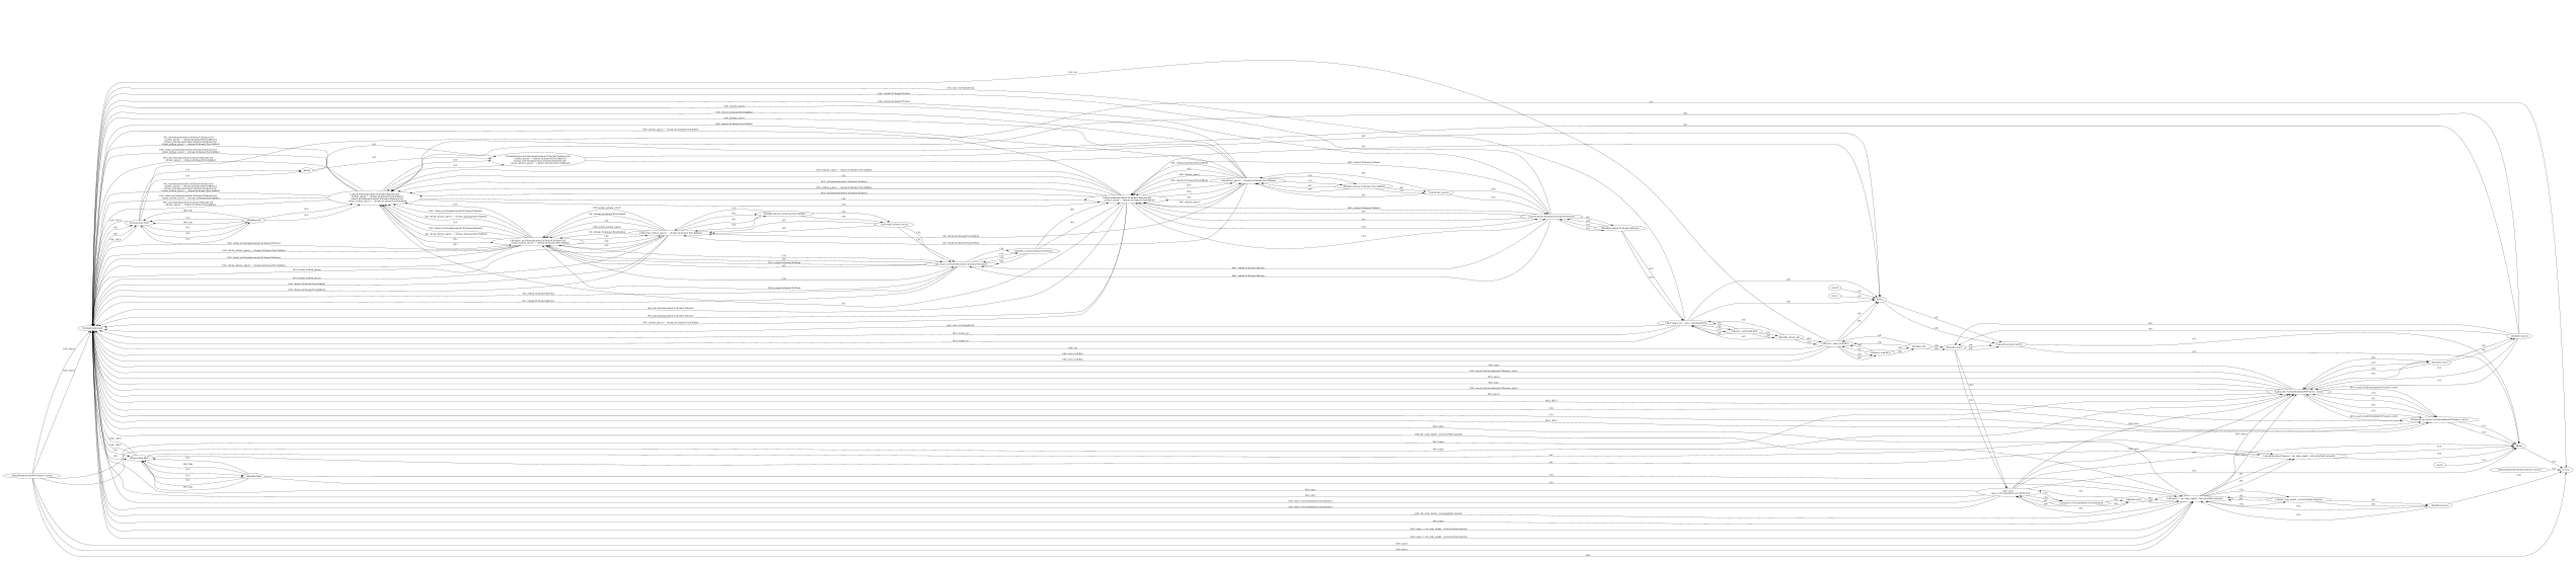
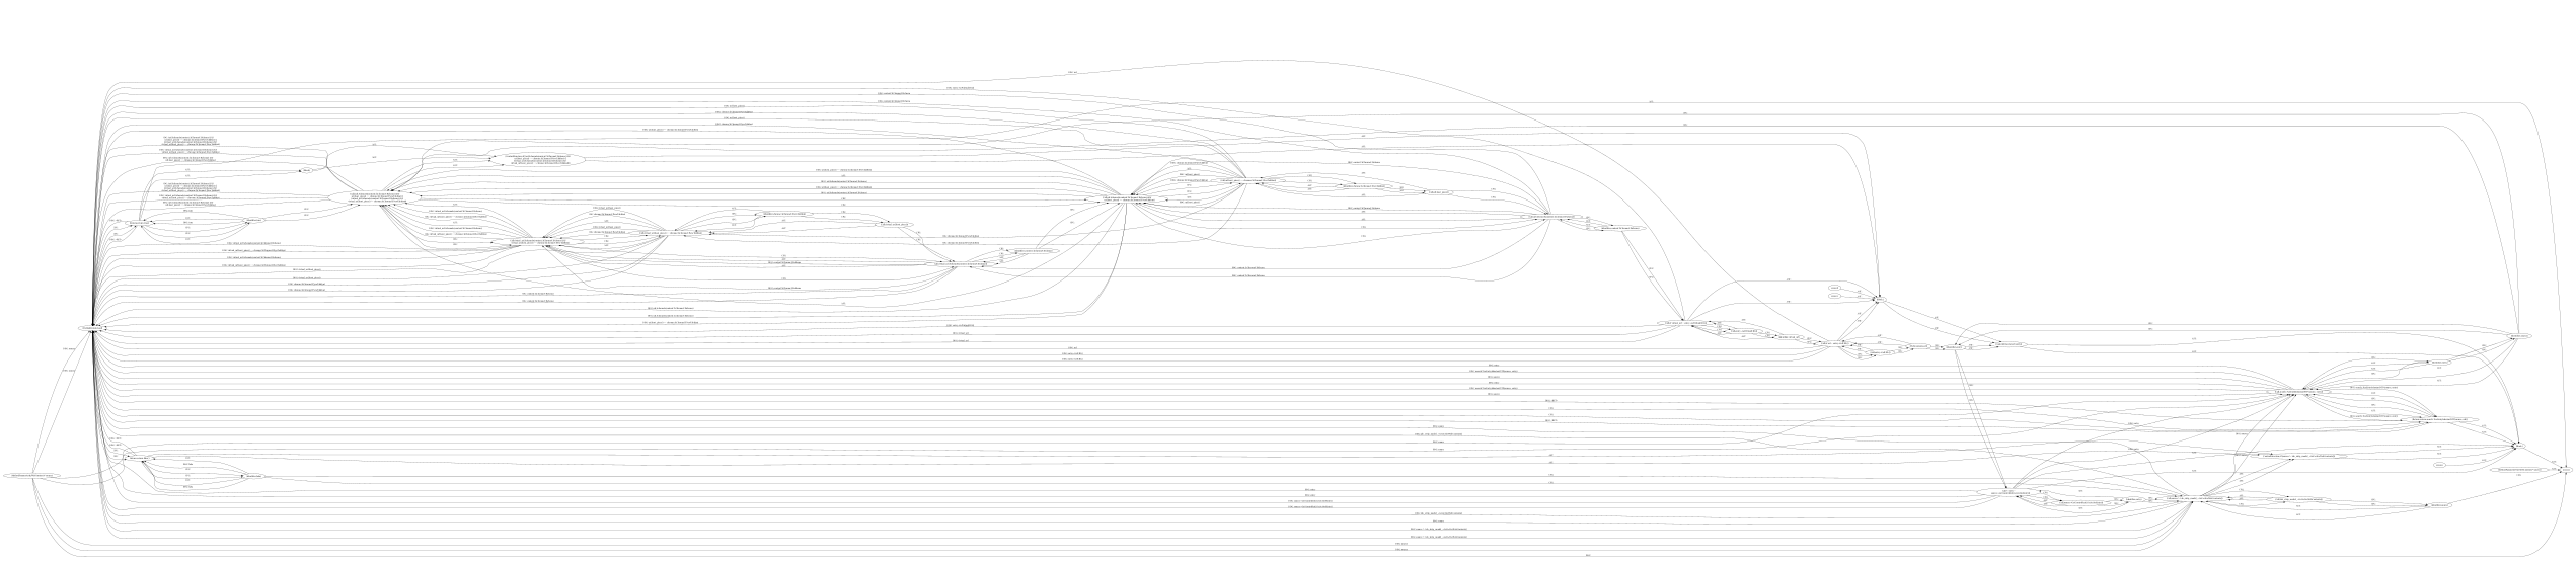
  digraph {
    fontname="Playfair Display"
    rankdir=LR
    node [fontname="Playfair Display"]
    edge [fontname="Playfair Display"]
    n1 [label="(MethodReturn,bool)"]
    n2 [label="(Return,return true;)"]
-   n3 [label="(Return,return search::NavEntryIsInstantNTP(source, entry);)"]
+   n3 [label="(Return,return search::NavEntryIsInstantNTP(source, url);)"]
    n4 [label="(Return,return false;)"]
    1000102
    n6 [label="(Block,)"]
    n7 [label="(Identifier,true)"]
    n8 [label="(Call,search::NavEntryIsInstantNTP(source, entry))"]
    n9 [label="(Block,)"]
    n10 [label="(ControlStructure,if (source != tab_strip_model_->GetActiveWebContents()))"]
    n11 [label="(Identifier,false)"]
    n12 [label="(MethodParameterIn,WebContents* source)"]
    n13 [label="(Call,source != tab_strip_model_->GetActiveWebContents())"]
    n14 [label="(Identifier,entry)"]
    n15 [label="(Call,tab_strip_model_->GetActiveWebContents())"]
    n16 [label="(MethodParameterOut,WebContents* source)"]
    n17 [label="(Call,& url = entry->GetURL())"]
    n18 [label="(Call,entry->GetURL())"]
    n19 [label="(Block,)"]
-   n20 [label="(Identifier,url)"]
+   n20 [label="(WebContents,url)"]
    n21 [label="(ControlStructure,if (entry))"]
    n22 [label="(Identifier,entry)"]
    n23 [label="(Call,* entry =\n       source->GetController().GetActiveEntry())"]
    n24 [label="(Call,& virtual_url = entry->GetVirtualURL())"]
    n25 [label="(Call,entry->GetVirtualURL())"]
    n26 [label="(Identifier,virtual_url)"]
    n27 [label="(Identifier,content::kChromeUIScheme)"]
    n28 [label="(Call,url.SchemeIs(content::kChromeUIScheme))"]
    n29 [label="(Call,url.SchemeIs(content::kChromeUIScheme) &&\n         url.host_piece() == chrome::kChromeUINewTabHost)"]
    n30 [label="(Call,virtual_url.SchemeIs(content::kChromeUIScheme))"]
    n31 [label="(ControlStructure,if ((url.SchemeIs(content::kChromeUIScheme) &&\n         url.host_piece() == chrome::kChromeUINewTabHost) ||\n        (virtual_url.SchemeIs(content::kChromeUIScheme) &&\n         virtual_url.host_piece() == chrome::kChromeUINewTabHost)))"]
    n32 [label="(Call,(url.SchemeIs(content::kChromeUIScheme) &&\n         url.host_piece() == chrome::kChromeUINewTabHost) ||\n        (virtual_url.SchemeIs(content::kChromeUIScheme) &&\n         virtual_url.host_piece() == chrome::kChromeUINewTabHost))"]
    n33 [label="(Call,virtual_url.SchemeIs(content::kChromeUIScheme) &&\n         virtual_url.host_piece() == chrome::kChromeUINewTabHost)"]
    n34 [label="(Call,url.host_piece() == chrome::kChromeUINewTabHost)"]
    n35 [label="(Call,virtual_url.host_piece() == chrome::kChromeUINewTabHost)"]
    n36 [label="(Identifier,chrome::kChromeUINewTabHost)"]
    n37 [label="(Identifier,content::kChromeUIScheme)"]
    n38 [label="(Call,url.host_piece())"]
    n39 [label="(Identifier,chrome::kChromeUINewTabHost)"]
    n40 [label="(Call,virtual_url.host_piece())"]
    n41 [label="(Identifier,source)"]
    n42 [label="(Identifier,source)"]
    n43 [label="(Call,source->GetController().GetActiveEntry())"]
    n44 [label="(Identifier,entry)"]
    1000111
    1000118
    1000122
    n1 -> n2 [label="CFG: "]
    n1 -> n2 [label="CFG: "]
    n1 -> n3 [label="CFG: "]
    n1 -> n3 [label="CFG: "]
    n1 -> n4 [label="CFG: "]
    n1 -> n4 [label="CFG: "]
    n2 -> n1 [label="DDG: <RET>"]
    n2 -> n1 [label="DDG: <RET>"]
    n2 -> 1000102 [label="AST: "]
    n2 -> n6 [label="AST: "]
    n2 -> n6 [label="AST: "]
    n2 -> n7 [label="CFG: "]
    n2 -> n7 [label="CFG: "]
    n3 -> n1 [label="DDG: <RET>"]
    n3 -> n1 [label="DDG: <RET>"]
    n3 -> n8 [label="CFG: "]
    n3 -> n8 [label="CFG: "]
    n3 -> n9 [label="AST: "]
    n3 -> n9 [label="AST: "]
    n4 -> n1 [label="DDG: <RET>"]
    n4 -> n1 [label="DDG: <RET>"]
    n4 -> n10 [label="AST: "]
    n4 -> n10 [label="AST: "]
    n4 -> n11 [label="CFG: "]
    n4 -> n11 [label="CFG: "]
    n6 -> n31 [label="AST: "]
    n6 -> n31 [label="AST: "]
    n7 -> n2 [label="AST: "]
    n7 -> n2 [label="DDG: true"]
    n7 -> n2 [label="AST: "]
    n7 -> n2 [label="DDG: true"]
    n7 -> n32 [label="CFG: "]
    n7 -> n32 [label="CFG: "]
    n8 -> n1 [label="DDG: entry"]
    n8 -> n1 [label="DDG: search::NavEntryIsInstantNTP(source, entry)"]
    n8 -> n1 [label="DDG: source"]
    n8 -> n1 [label="DDG: entry"]
    n8 -> n1 [label="DDG: search::NavEntryIsInstantNTP(source, entry)"]
    n8 -> n1 [label="DDG: source"]
    n8 -> n3 [label="AST: "]
    n8 -> n3 [label="DDG: search::NavEntryIsInstantNTP(source, entry)"]
    n8 -> n3 [label="AST: "]
    n8 -> n3 [label="DDG: search::NavEntryIsInstantNTP(source, entry)"]
    n8 -> n14 [label="CFG: "]
    n8 -> n14 [label="CFG: "]
    n9 -> 1000102 [label="AST: "]
    n10 -> n9 [label="AST: "]
    n10 -> n9 [label="AST: "]
    n11 -> n4 [label="AST: "]
    n11 -> n4 [label="DDG: false"]
    n11 -> n4 [label="AST: "]
    n11 -> n4 [label="DDG: false"]
    n11 -> n13 [label="CFG: "]
    n11 -> n13 [label="CFG: "]
    n12 -> n1 [label="DDG: source"]
    n12 -> n1 [label="DDG: source"]
    n12 -> 1000102 [label="DDG: "]
    n12 -> n8 [label="DDG: source"]
    n12 -> n8 [label="DDG: source"]
    n12 -> n13 [label="DDG: source"]
    n12 -> n13 [label="DDG: source"]
    n13 -> n1 [label="DDG: tab_strip_model_->GetActiveWebContents()"]
    n13 -> n1 [label="DDG: source"]
    n13 -> n1 [label="DDG: source != tab_strip_model_->GetActiveWebContents()"]
    n13 -> n1 [label="DDG: tab_strip_model_->GetActiveWebContents()"]
    n13 -> n1 [label="DDG: source"]
    n13 -> n1 [label="DDG: source != tab_strip_model_->GetActiveWebContents()"]
    n13 -> n8 [label="DDG: source"]
    n13 -> n8 [label="DDG: source"]
    n13 -> n10 [label="AST: "]
    n13 -> n10 [label="AST: "]
    n13 -> n15 [label="CFG: "]
    n13 -> n15 [label="CFG: "]
    n14 -> n8 [label="AST: "]
    n14 -> n8 [label="AST: "]
    n14 -> n41 [label="CFG: "]
    n14 -> n41 [label="CFG: "]
    n15 -> n13 [label="AST: "]
    n15 -> n13 [label="AST: "]
    n15 -> n42 [label="CFG: "]
    n15 -> n42 [label="CFG: "]
    n16 -> 1000102 [label="AST: "]
    n17 -> n1 [label="DDG: entry->GetURL()"]
    n17 -> n1 [label="DDG: url"]
    n17 -> n1 [label="DDG: entry->GetURL()"]
    n17 -> n1 [label="DDG: url"]
    n17 -> n18 [label="CFG: "]
    n17 -> n18 [label="CFG: "]
    n17 -> n19 [label="AST: "]
    n17 -> n19 [label="AST: "]
    n18 -> n17 [label="AST: "]
    n18 -> n17 [label="AST: "]
    n18 -> n20 [label="CFG: "]
    n18 -> n20 [label="CFG: "]
    n19 -> n21 [label="AST: "]
    n19 -> n21 [label="AST: "]
    n20 -> n17 [label="AST: "]
    n20 -> n17 [label="AST: "]
    n20 -> n22 [label="CFG: "]
    n20 -> n22 [label="CFG: "]
    n21 -> n9 [label="AST: "]
    n21 -> n9 [label="AST: "]
    n22 -> n21 [label="AST: "]
    n22 -> n21 [label="AST: "]
    n22 -> n23 [label="CFG: "]
    n22 -> n23 [label="CFG: "]
    n23 -> n1 [label="DDG: source->GetController().GetActiveEntry()"]
    n23 -> n1 [label="DDG: entry"]
    n23 -> n1 [label="DDG: source->GetController().GetActiveEntry()"]
    n23 -> n1 [label="DDG: entry"]
    n23 -> n8 [label="DDG: entry"]
    n23 -> n8 [label="DDG: entry"]
    n23 -> n9 [label="AST: "]
    n23 -> n9 [label="AST: "]
    n23 -> n43 [label="CFG: "]
    n23 -> n43 [label="CFG: "]
    n24 -> n1 [label="DDG: entry->GetVirtualURL()"]
    n24 -> n1 [label="DDG: virtual_url"]
    n24 -> n1 [label="DDG: entry->GetVirtualURL()"]
    n24 -> n1 [label="DDG: virtual_url"]
    n24 -> n19 [label="AST: "]
    n24 -> n19 [label="AST: "]
    n24 -> n25 [label="CFG: "]
    n24 -> n25 [label="CFG: "]
    n25 -> n24 [label="AST: "]
    n25 -> n24 [label="AST: "]
    n25 -> n26 [label="CFG: "]
    n25 -> n26 [label="CFG: "]
    n26 -> n17 [label="CFG: "]
    n26 -> n17 [label="CFG: "]
    n26 -> n24 [label="AST: "]
    n26 -> n24 [label="AST: "]
    n27 -> n24 [label="CFG: "]
    n27 -> n24 [label="CFG: "]
    n27 -> n28 [label="AST: "]
    n27 -> n28 [label="AST: "]
    n28 -> n1 [label="DDG: content::kChromeUIScheme"]
    n28 -> n1 [label="DDG: content::kChromeUIScheme"]
    n28 -> n27 [label="CFG: "]
    n28 -> n27 [label="CFG: "]
    n28 -> n29 [label="AST: "]
    n28 -> n29 [label="DDG: content::kChromeUIScheme"]
    n28 -> n29 [label="AST: "]
    n28 -> n29 [label="DDG: content::kChromeUIScheme"]
    n28 -> n30 [label="DDG: content::kChromeUIScheme"]
    n28 -> n30 [label="DDG: content::kChromeUIScheme"]
    n29 -> n1 [label="DDG: url.SchemeIs(content::kChromeUIScheme)"]
    n29 -> n1 [label="DDG: url.host_piece() == chrome::kChromeUINewTabHost"]
    n29 -> n1 [label="DDG: url.SchemeIs(content::kChromeUIScheme)"]
    n29 -> n1 [label="DDG: url.host_piece() == chrome::kChromeUINewTabHost"]
    n29 -> n28 [label="CFG: "]
    n29 -> n28 [label="CFG: "]
    n29 -> n32 [label="AST: "]
    n29 -> n32 [label="DDG: url.SchemeIs(content::kChromeUIScheme)"]
    n29 -> n32 [label="DDG: url.host_piece() == chrome::kChromeUINewTabHost"]
    n29 -> n32 [label="AST: "]
    n29 -> n32 [label="DDG: url.SchemeIs(content::kChromeUIScheme)"]
    n29 -> n32 [label="DDG: url.host_piece() == chrome::kChromeUINewTabHost"]
    n29 -> n34 [label="CFG: "]
    n29 -> n34 [label="CFG: "]
    n30 -> n1 [label="DDG: content::kChromeUIScheme"]
    n30 -> n1 [label="DDG: content::kChromeUIScheme"]
    n30 -> n33 [label="AST: "]
    n30 -> n33 [label="DDG: content::kChromeUIScheme"]
    n30 -> n33 [label="AST: "]
    n30 -> n33 [label="DDG: content::kChromeUIScheme"]
    n30 -> n37 [label="CFG: "]
    n30 -> n37 [label="CFG: "]
    n31 -> n19 [label="AST: "]
    n31 -> n19 [label="AST: "]
    n32 -> n1 [label="DDG: (url.SchemeIs(content::kChromeUIScheme) &&\n         url.host_piece() == chrome::kChromeUINewTabHost) ||\n        (virtual_url.SchemeIs(content::kChromeUIScheme) &&\n         virtual_url.host_piece() == chrome::kChromeUINewTabHost)"]
    n32 -> n1 [label="DDG: virtual_url.SchemeIs(content::kChromeUIScheme) &&\n         virtual_url.host_piece() == chrome::kChromeUINewTabHost"]
    n32 -> n1 [label="DDG: url.SchemeIs(content::kChromeUIScheme) &&\n         url.host_piece() == chrome::kChromeUINewTabHost"]
    n32 -> n1 [label="DDG: (url.SchemeIs(content::kChromeUIScheme) &&\n         url.host_piece() == chrome::kChromeUINewTabHost) ||\n        (virtual_url.SchemeIs(content::kChromeUIScheme) &&\n         virtual_url.host_piece() == chrome::kChromeUINewTabHost)"]
    n32 -> n1 [label="DDG: virtual_url.SchemeIs(content::kChromeUIScheme) &&\n         virtual_url.host_piece() == chrome::kChromeUINewTabHost"]
    n32 -> n1 [label="DDG: url.SchemeIs(content::kChromeUIScheme) &&\n         url.host_piece() == chrome::kChromeUINewTabHost"]
    n32 -> n29 [label="CFG: "]
    n32 -> n29 [label="CFG: "]
    n32 -> n31 [label="AST: "]
    n32 -> n31 [label="AST: "]
    n32 -> n33 [label="CFG: "]
    n32 -> n33 [label="CFG: "]
    n33 -> n1 [label="DDG: virtual_url.SchemeIs(content::kChromeUIScheme)"]
    n33 -> n1 [label="DDG: virtual_url.host_piece() == chrome::kChromeUINewTabHost"]
    n33 -> n1 [label="DDG: virtual_url.SchemeIs(content::kChromeUIScheme)"]
    n33 -> n1 [label="DDG: virtual_url.host_piece() == chrome::kChromeUINewTabHost"]
    n33 -> n30 [label="CFG: "]
    n33 -> n30 [label="CFG: "]
    n33 -> n32 [label="AST: "]
    n33 -> n32 [label="DDG: virtual_url.SchemeIs(content::kChromeUIScheme)"]
    n33 -> n32 [label="DDG: virtual_url.host_piece() == chrome::kChromeUINewTabHost"]
    n33 -> n32 [label="AST: "]
    n33 -> n32 [label="DDG: virtual_url.SchemeIs(content::kChromeUIScheme)"]
    n33 -> n32 [label="DDG: virtual_url.host_piece() == chrome::kChromeUINewTabHost"]
    n33 -> n35 [label="CFG: "]
    n33 -> n35 [label="CFG: "]
    n34 -> n1 [label="DDG: url.host_piece()"]
    n34 -> n1 [label="DDG: chrome::kChromeUINewTabHost"]
    n34 -> n1 [label="DDG: url.host_piece()"]
    n34 -> n1 [label="DDG: chrome::kChromeUINewTabHost"]
    n34 -> n29 [label="AST: "]
    n34 -> n29 [label="DDG: url.host_piece()"]
    n34 -> n29 [label="DDG: chrome::kChromeUINewTabHost"]
    n34 -> n29 [label="AST: "]
    n34 -> n29 [label="DDG: url.host_piece()"]
    n34 -> n29 [label="DDG: chrome::kChromeUINewTabHost"]
    n34 -> n35 [label="DDG: chrome::kChromeUINewTabHost"]
    n34 -> n35 [label="DDG: chrome::kChromeUINewTabHost"]
    n34 -> n36 [label="CFG: "]
    n34 -> n36 [label="CFG: "]
    n35 -> n1 [label="DDG: chrome::kChromeUINewTabHost"]
    n35 -> n1 [label="DDG: virtual_url.host_piece()"]
    n35 -> n1 [label="DDG: chrome::kChromeUINewTabHost"]
    n35 -> n1 [label="DDG: virtual_url.host_piece()"]
    n35 -> n33 [label="AST: "]
    n35 -> n33 [label="DDG: virtual_url.host_piece()"]
    n35 -> n33 [label="DDG: chrome::kChromeUINewTabHost"]
    n35 -> n33 [label="AST: "]
    n35 -> n33 [label="DDG: virtual_url.host_piece()"]
    n35 -> n33 [label="DDG: chrome::kChromeUINewTabHost"]
    n35 -> n39 [label="CFG: "]
    n35 -> n39 [label="CFG: "]
    n36 -> n34 [label="AST: "]
    n36 -> n34 [label="AST: "]
    n36 -> n38 [label="CFG: "]
    n36 -> n38 [label="CFG: "]
    n37 -> n29 [label="CFG: "]
    n37 -> n29 [label="CFG: "]
    n37 -> n30 [label="AST: "]
    n37 -> n30 [label="AST: "]
    n38 -> n28 [label="CFG: "]
    n38 -> n28 [label="CFG: "]
    n38 -> n34 [label="AST: "]
    n38 -> n34 [label="AST: "]
    n39 -> n35 [label="AST: "]
    n39 -> n35 [label="AST: "]
    n39 -> n40 [label="CFG: "]
    n39 -> n40 [label="CFG: "]
    n40 -> n30 [label="CFG: "]
    n40 -> n30 [label="CFG: "]
    n40 -> n35 [label="AST: "]
    n40 -> n35 [label="AST: "]
    n41 -> n8 [label="AST: "]
    n41 -> n8 [label="AST: "]
    n41 -> n22 [label="CFG: "]
    n41 -> n22 [label="CFG: "]
    n41 -> n32 [label="CFG: "]
    n41 -> n32 [label="CFG: "]
    n42 -> 1000102 [label="CFG: "]
    n42 -> n13 [label="AST: "]
    n42 -> n13 [label="AST: "]
    n43 -> n23 [label="AST: "]
    n43 -> n23 [label="AST: "]
    n43 -> n44 [label="CFG: "]
    n43 -> n44 [label="CFG: "]
    n44 -> n13 [label="CFG: "]
    n44 -> n13 [label="CFG: "]
    n44 -> n23 [label="AST: "]
    n44 -> n23 [label="AST: "]
    1000111 -> n9 [label="AST: "]
    1000118 -> n19 [label="AST: "]
    1000122 -> n19 [label="AST: "]
  }
